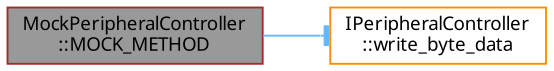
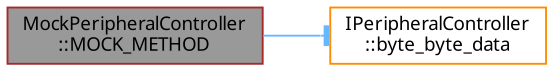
  digraph {
    rankdir=LR
    fontname="Noto Sans"
    node [fontname="Noto Sans" fontsize=10 shape=box style=filled]
    n1 [color=brown fillcolor=grey60 fontcolor=black height=0.2 label="MockPeripheralController\l::MOCK_METHOD" width=0.4]
-   n2 [color=darkorange fillcolor=white height=0.2 label="IPeripheralController\l::write_byte_data" width=0.4]
+   n2 [color=darkorange fillcolor=white height=0.2 label="IPeripheralController\l::byte_byte_data" width=0.4]
    n1 -> n2 [color=steelblue1 fontname="Noto Sans" fontsize=10 labelfontname=Helvetica labelfontsize=10 style=solid arrowhead=tee]
  }
